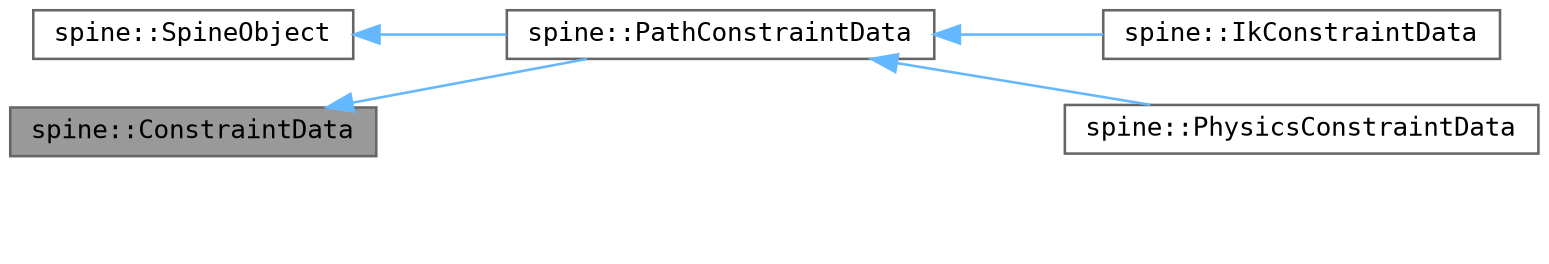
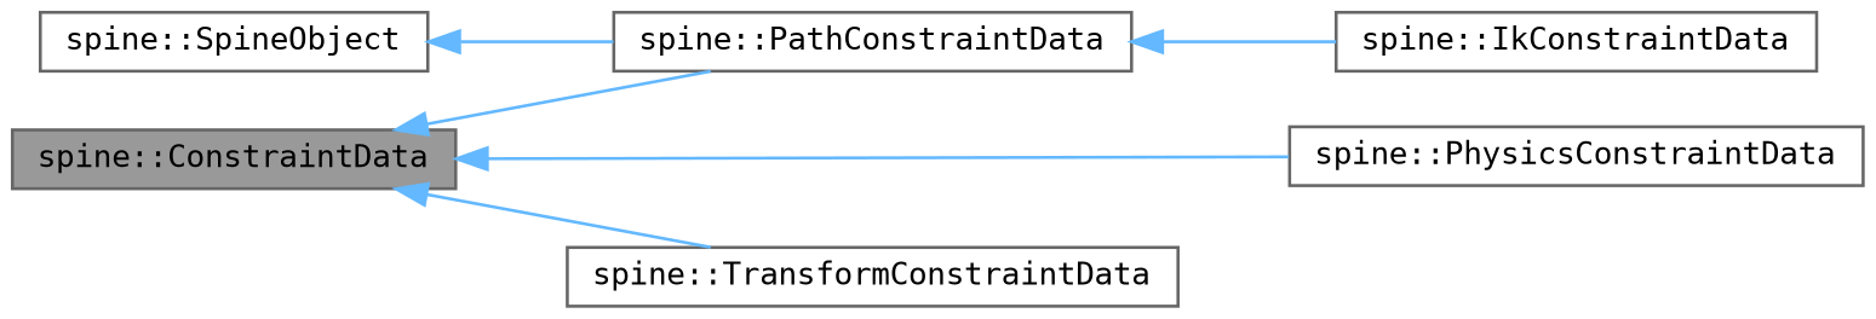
  digraph {
    fontname="DejaVu Sans Mono"
    rankdir=LR
    node [color=gray40 fillcolor=white fontname="DejaVu Sans Mono" fontsize=10 shape=box style=filled]
    edge [color=steelblue1 dir=back fontname="DejaVu Sans Mono" fontsize=10 labelfontname=Helvetica labelfontsize=10 style=solid]
    n1 [fillcolor=grey60 fontcolor=black height=0.2 label="spine::ConstraintData" width=0.4]
    n2 [height=0.2 label="spine::PathConstraintData" width=0.4]
    n3 [height=0.2 label="spine::PhysicsConstraintData" width=0.4]
+   n4 [height=0.2 label="spine::TransformConstraintData" width=0.4]
    n5 [height=0.2 label="spine::IkConstraintData" width=0.4]
    n6 [height=0.2 label="spine::SpineObject" width=0.4]
    n1 -> n2
-   n2 -> n3
+   n1 -> n3
+   n1 -> n4
    n2 -> n5
    n6 -> n2
  }
